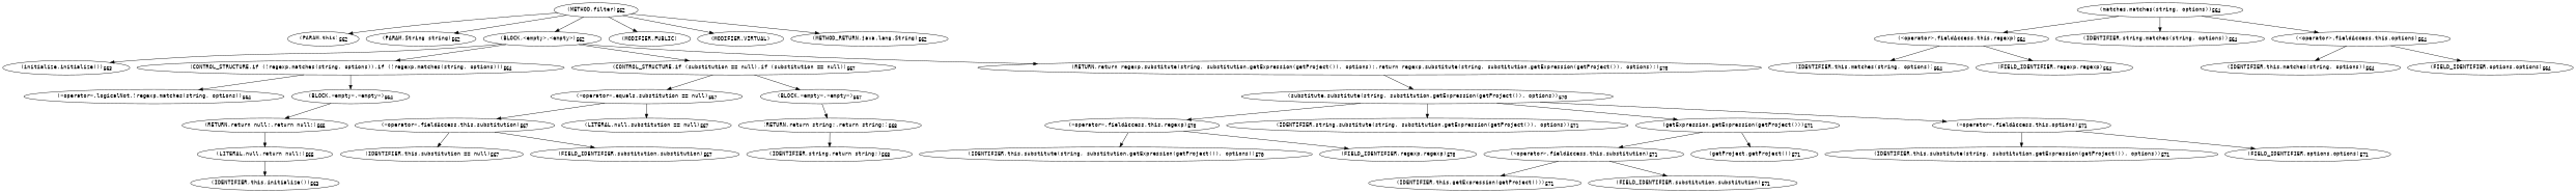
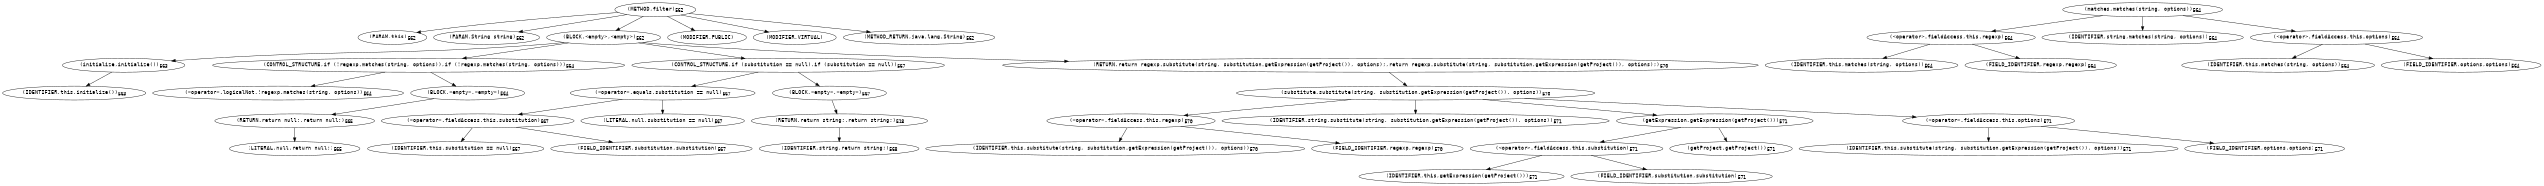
  digraph {
    fontname="DejaVu Sans Mono"
    node [fontname="DejaVu Sans Mono"]
    edge [fontname="DejaVu Sans Mono"]
    n1 [label=<(METHOD,filter)<SUB>562</SUB>>]
    n2 [label=<(PARAM,this)<SUB>562</SUB>>]
    n3 [label=<(PARAM,String string)<SUB>562</SUB>>]
    n4 [label=<(BLOCK,&lt;empty&gt;,&lt;empty&gt;)<SUB>562</SUB>>]
    n5 [label=<(MODIFIER,PUBLIC)>]
    n6 [label=<(MODIFIER,VIRTUAL)>]
    n7 [label=<(METHOD_RETURN,java.lang.String)<SUB>562</SUB>>]
    n8 [label=<(initialize,initialize())<SUB>563</SUB>>]
    n9 [label=<(CONTROL_STRUCTURE,if (!regexp.matches(string, options)),if (!regexp.matches(string, options)))<SUB>564</SUB>>]
    n10 [label=<(CONTROL_STRUCTURE,if (substitution == null),if (substitution == null))<SUB>567</SUB>>]
    n11 [label=<(RETURN,return regexp.substitute(string, substitution.getExpression(getProject()), options);,return regexp.substitute(string, substitution.getExpression(getProject()), options);)<SUB>570</SUB>>]
    n12 [label=<(IDENTIFIER,this,initialize())<SUB>563</SUB>>]
    n13 [label=<(&lt;operator&gt;.logicalNot,!regexp.matches(string, options))<SUB>564</SUB>>]
    n14 [label=<(BLOCK,&lt;empty&gt;,&lt;empty&gt;)<SUB>564</SUB>>]
    n15 [label=<(&lt;operator&gt;.equals,substitution == null)<SUB>567</SUB>>]
    n16 [label=<(BLOCK,&lt;empty&gt;,&lt;empty&gt;)<SUB>567</SUB>>]
    n17 [label=<(substitute,substitute(string, substitution.getExpression(getProject()), options))<SUB>570</SUB>>]
    n18 [label=<(RETURN,return null;,return null;)<SUB>565</SUB>>]
    n19 [label=<(matches,matches(string, options))<SUB>564</SUB>>]
    n20 [label=<(&lt;operator&gt;.fieldAccess,this.regexp)<SUB>564</SUB>>]
    n21 [label=<(IDENTIFIER,string,matches(string, options))<SUB>564</SUB>>]
    n22 [label=<(&lt;operator&gt;.fieldAccess,this.options)<SUB>564</SUB>>]
    n23 [label=<(IDENTIFIER,this,matches(string, options))<SUB>564</SUB>>]
    n24 [label=<(FIELD_IDENTIFIER,regexp,regexp)<SUB>564</SUB>>]
    n25 [label=<(IDENTIFIER,this,matches(string, options))<SUB>564</SUB>>]
    n26 [label=<(FIELD_IDENTIFIER,options,options)<SUB>564</SUB>>]
    n27 [label=<(LITERAL,null,return null;)<SUB>565</SUB>>]
    n28 [label=<(&lt;operator&gt;.fieldAccess,this.substitution)<SUB>567</SUB>>]
    n29 [label=<(LITERAL,null,substitution == null)<SUB>567</SUB>>]
-   n30 [label=<(RETURN,return string;,return string;)<SUB>568</SUB>>]
+   n30 [label=<(RETURN,return string;,return string;)<SUB>518</SUB>>]
    n31 [label=<(IDENTIFIER,this,substitution == null)<SUB>567</SUB>>]
    n32 [label=<(FIELD_IDENTIFIER,substitution,substitution)<SUB>567</SUB>>]
    n33 [label=<(IDENTIFIER,string,return string;)<SUB>568</SUB>>]
    n34 [label=<(&lt;operator&gt;.fieldAccess,this.regexp)<SUB>570</SUB>>]
    n35 [label=<(IDENTIFIER,string,substitute(string, substitution.getExpression(getProject()), options))<SUB>571</SUB>>]
    n36 [label=<(getExpression,getExpression(getProject()))<SUB>571</SUB>>]
    n37 [label=<(&lt;operator&gt;.fieldAccess,this.options)<SUB>571</SUB>>]
    n38 [label=<(IDENTIFIER,this,substitute(string, substitution.getExpression(getProject()), options))<SUB>570</SUB>>]
    n39 [label=<(FIELD_IDENTIFIER,regexp,regexp)<SUB>570</SUB>>]
    n40 [label=<(&lt;operator&gt;.fieldAccess,this.substitution)<SUB>571</SUB>>]
    n41 [label=<(getProject,getProject())<SUB>571</SUB>>]
    n42 [label=<(IDENTIFIER,this,substitute(string, substitution.getExpression(getProject()), options))<SUB>571</SUB>>]
    n43 [label=<(FIELD_IDENTIFIER,options,options)<SUB>571</SUB>>]
    n44 [label=<(IDENTIFIER,this,getExpression(getProject()))<SUB>571</SUB>>]
    n45 [label=<(FIELD_IDENTIFIER,substitution,substitution)<SUB>571</SUB>>]
    n1 -> n2
    n1 -> n3
    n1 -> n4
    n1 -> n5
    n1 -> n6
    n1 -> n7
    n4 -> n8
    n4 -> n9
    n4 -> n10
    n4 -> n11
-   n27 -> n12
+   n8 -> n12
    n9 -> n13
    n9 -> n14
    n10 -> n15
    n10 -> n16
    n11 -> n17
    n14 -> n18
    n15 -> n28
    n15 -> n29
    n16 -> n30
    n17 -> n34
    n17 -> n35
    n17 -> n36
    n17 -> n37
    n18 -> n27
    n19 -> n20
    n19 -> n21
    n19 -> n22
    n20 -> n23
    n20 -> n24
    n22 -> n25
    n22 -> n26
    n28 -> n31
    n28 -> n32
    n30 -> n33
    n34 -> n38
    n34 -> n39
    n36 -> n40
    n36 -> n41
    n37 -> n42
    n37 -> n43
    n40 -> n44
    n40 -> n45
  }
